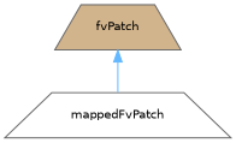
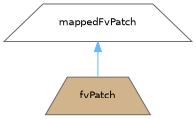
  digraph {
    node [color=gray40 fontname=Helvetica fontsize=10 shape=trapezium style=filled]
    n1 [fillcolor=white fontcolor=black height=0.2 label=mappedFvPatch width=0.4]
    n2 [fillcolor=tan height=0.2 label=fvPatch width=0.4]
-   n2 -> n1 [color=steelblue1 dir=back fontname=Helvetica fontsize=10 labelfontname=Helvetica labelfontsize=10 style=solid]
+   n1 -> n2 [color=steelblue1 dir=back fontname=Helvetica fontsize=10 labelfontname=Helvetica labelfontsize=10 style=solid]
  }
